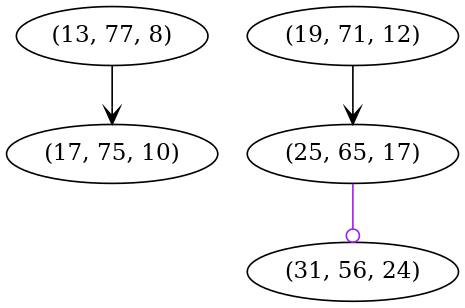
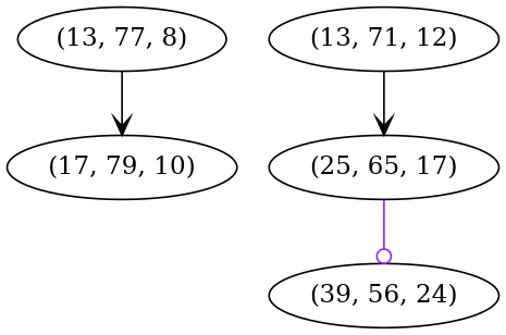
  digraph {
    edge [arrowhead=vee color=black]
    "(13, 77, 8)"
-   "(17, 75, 10)"
-   "(19, 71, 12)"
+   "(17, 75, 10)" [label="(17, 79, 10)"]
+   "(19, 71, 12)" [label="(13, 71, 12)"]
    "(25, 65, 17)"
-   "(39, 56, 24)" [label="(31, 56, 24)"]
+   "(39, 56, 24)"
    "(13, 77, 8)" -> "(17, 75, 10)"
    "(19, 71, 12)" -> "(25, 65, 17)"
    "(25, 65, 17)" -> "(39, 56, 24)" [arrowhead=odot color=purple]
  }
